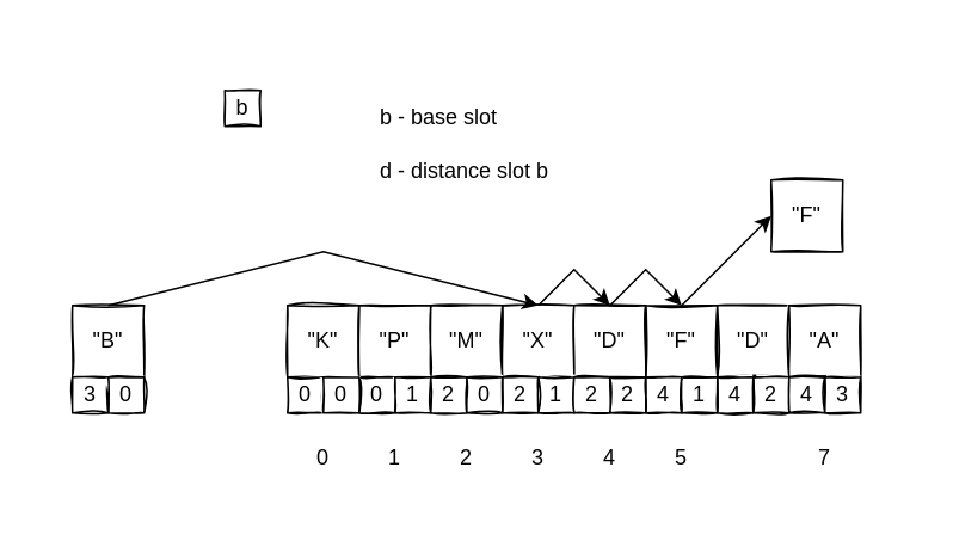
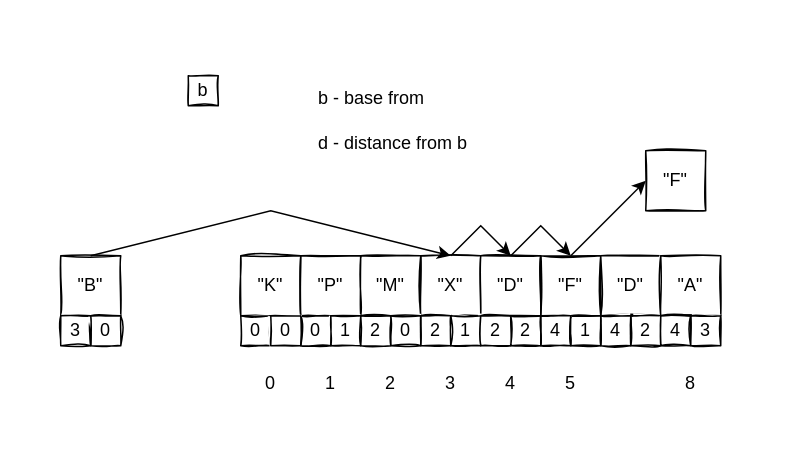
  <mxCell id="0" />
  <mxCell id="1" parent="0" />
  <mxCell id="2" value="&quot;K&quot;" style="rounded=0;whiteSpace=wrap;html=1;sketch=1;" vertex="1" parent="1"><mxGeometry x="160" y="170" width="40" height="40" as="geometry" /></mxCell>
  <mxCell id="3" value="0" style="rounded=0;whiteSpace=wrap;html=1;sketch=1;" vertex="1" parent="1"><mxGeometry x="160" y="210" width="20" height="20" as="geometry" /></mxCell>
  <mxCell id="4" value="&quot;P&quot;" style="rounded=0;whiteSpace=wrap;html=1;sketch=1;" vertex="1" parent="1"><mxGeometry x="200" y="170" width="40" height="40" as="geometry" /></mxCell>
  <mxCell id="5" value="&quot;M&quot;" style="rounded=0;whiteSpace=wrap;html=1;sketch=1;" vertex="1" parent="1"><mxGeometry x="240" y="170" width="40" height="40" as="geometry" /></mxCell>
  <mxCell id="6" value="0" style="rounded=0;whiteSpace=wrap;html=1;sketch=1;" vertex="1" parent="1"><mxGeometry x="200" y="210" width="20" height="20" as="geometry" /></mxCell>
  <mxCell id="7" value="&quot;X&quot;" style="rounded=0;whiteSpace=wrap;html=1;sketch=1;" vertex="1" parent="1"><mxGeometry x="280" y="170" width="40" height="40" as="geometry" /></mxCell>
  <mxCell id="8" value="1" style="rounded=0;whiteSpace=wrap;html=1;sketch=1;" vertex="1" parent="1"><mxGeometry x="220" y="210" width="20" height="20" as="geometry" /></mxCell>
  <mxCell id="9" value="&quot;D&quot;" style="rounded=0;whiteSpace=wrap;html=1;sketch=1;" vertex="1" parent="1"><mxGeometry x="320" y="170" width="40" height="40" as="geometry" /></mxCell>
  <mxCell id="10" value="2" style="rounded=0;whiteSpace=wrap;html=1;sketch=1;" vertex="1" parent="1"><mxGeometry x="240" y="210" width="20" height="20" as="geometry" /></mxCell>
  <mxCell id="11" value="&quot;F&quot;" style="rounded=0;whiteSpace=wrap;html=1;sketch=1;" vertex="1" parent="1"><mxGeometry x="360" y="170" width="40" height="40" as="geometry" /></mxCell>
  <mxCell id="12" value="0" style="rounded=0;whiteSpace=wrap;html=1;sketch=1;" vertex="1" parent="1"><mxGeometry x="260" y="210" width="20" height="20" as="geometry" /></mxCell>
  <mxCell id="13" value="&quot;D&quot;" style="rounded=0;whiteSpace=wrap;html=1;sketch=1;" vertex="1" parent="1"><mxGeometry x="400" y="170" width="40" height="40" as="geometry" /></mxCell>
  <mxCell id="14" value="2" style="rounded=0;whiteSpace=wrap;html=1;sketch=1;" vertex="1" parent="1"><mxGeometry x="280" y="210" width="20" height="20" as="geometry" /></mxCell>
  <mxCell id="15" value="&quot;A&quot;" style="rounded=0;whiteSpace=wrap;html=1;sketch=1;" vertex="1" parent="1"><mxGeometry x="440" y="170" width="40" height="40" as="geometry" /></mxCell>
  <mxCell id="16" value="1" style="rounded=0;whiteSpace=wrap;html=1;sketch=1;" vertex="1" parent="1"><mxGeometry x="300" y="210" width="20" height="20" as="geometry" /></mxCell>
  <mxCell id="17" value="0" style="rounded=0;whiteSpace=wrap;html=1;sketch=1;" vertex="1" parent="1"><mxGeometry x="180" y="210" width="20" height="20" as="geometry" /></mxCell>
  <mxCell id="18" value="2" style="rounded=0;whiteSpace=wrap;html=1;sketch=1;" vertex="1" parent="1"><mxGeometry x="320" y="210" width="20" height="20" as="geometry" /></mxCell>
  <mxCell id="19" value="4" style="rounded=0;whiteSpace=wrap;html=1;sketch=1;" vertex="1" parent="1"><mxGeometry x="360" y="210" width="20" height="20" as="geometry" /></mxCell>
  <mxCell id="20" value="1" style="rounded=0;whiteSpace=wrap;html=1;sketch=1;" vertex="1" parent="1"><mxGeometry x="380" y="210" width="20" height="20" as="geometry" /></mxCell>
  <mxCell id="21" value="4" style="rounded=0;whiteSpace=wrap;html=1;sketch=1;" vertex="1" parent="1"><mxGeometry x="400" y="210" width="20" height="20" as="geometry" /></mxCell>
  <mxCell id="22" value="2" style="rounded=0;whiteSpace=wrap;html=1;sketch=1;" vertex="1" parent="1"><mxGeometry x="420" y="210" width="20" height="20" as="geometry" /></mxCell>
  <mxCell id="23" value="4" style="rounded=0;whiteSpace=wrap;html=1;sketch=1;" vertex="1" parent="1"><mxGeometry x="440" y="210" width="20" height="20" as="geometry" /></mxCell>
  <mxCell id="24" value="3" style="rounded=0;whiteSpace=wrap;html=1;sketch=1;" vertex="1" parent="1"><mxGeometry x="460" y="210" width="20" height="20" as="geometry" /></mxCell>
  <mxCell id="25" value="2" style="rounded=0;whiteSpace=wrap;html=1;sketch=1;" vertex="1" parent="1"><mxGeometry x="340" y="210" width="20" height="20" as="geometry" /></mxCell>
  <mxCell id="26" value="b" style="rounded=0;whiteSpace=wrap;html=1;sketch=1;" vertex="1" parent="1"><mxGeometry x="125" y="50" width="20" height="20" as="geometry" /></mxCell>
- <mxCell id="27" value="b - base slot" style="text;html=1;strokeColor=none;fillColor=none;align=left;verticalAlign=middle;whiteSpace=wrap;rounded=0;sketch=1;" vertex="1" parent="1"><mxGeometry x="210" y="50" width="100" height="30" as="geometry" /></mxCell>
- <mxCell id="28" value="d - distance slot b" style="text;html=1;strokeColor=none;fillColor=none;align=left;verticalAlign=middle;whiteSpace=wrap;rounded=0;sketch=1;" vertex="1" parent="1"><mxGeometry x="210" y="80" width="130" height="30" as="geometry" /></mxCell>
+ <mxCell id="27" value="b - base from" style="text;html=1;strokeColor=none;fillColor=none;align=left;verticalAlign=middle;whiteSpace=wrap;rounded=0;sketch=1;" vertex="1" parent="1"><mxGeometry x="210" y="50" width="100" height="30" as="geometry" /></mxCell>
+ <mxCell id="28" value="d - distance from b" style="text;html=1;strokeColor=none;fillColor=none;align=left;verticalAlign=middle;whiteSpace=wrap;rounded=0;sketch=1;" vertex="1" parent="1"><mxGeometry x="210" y="80" width="130" height="30" as="geometry" /></mxCell>
  <mxCell id="29" value="0" style="text;html=1;strokeColor=none;fillColor=none;align=center;verticalAlign=middle;whiteSpace=wrap;rounded=0;sketch=1;" vertex="1" parent="1"><mxGeometry x="160" y="240" width="40" height="30" as="geometry" /></mxCell>
  <mxCell id="30" value="1" style="text;html=1;strokeColor=none;fillColor=none;align=center;verticalAlign=middle;whiteSpace=wrap;rounded=0;sketch=1;" vertex="1" parent="1"><mxGeometry x="200" y="240" width="40" height="30" as="geometry" /></mxCell>
  <mxCell id="31" value="2" style="text;html=1;strokeColor=none;fillColor=none;align=center;verticalAlign=middle;whiteSpace=wrap;rounded=0;sketch=1;" vertex="1" parent="1"><mxGeometry x="240" y="240" width="40" height="30" as="geometry" /></mxCell>
  <mxCell id="32" value="3" style="text;html=1;strokeColor=none;fillColor=none;align=center;verticalAlign=middle;whiteSpace=wrap;rounded=0;sketch=1;" vertex="1" parent="1"><mxGeometry x="280" y="240" width="40" height="30" as="geometry" /></mxCell>
  <mxCell id="33" value="4" style="text;html=1;strokeColor=none;fillColor=none;align=center;verticalAlign=middle;whiteSpace=wrap;rounded=0;sketch=1;" vertex="1" parent="1"><mxGeometry x="320" y="240" width="40" height="30" as="geometry" /></mxCell>
  <mxCell id="34" value="5" style="text;html=1;strokeColor=none;fillColor=none;align=center;verticalAlign=middle;whiteSpace=wrap;rounded=0;sketch=1;" vertex="1" parent="1"><mxGeometry x="360" y="240" width="40" height="30" as="geometry" /></mxCell>
- <mxCell id="35" value="7" style="text;html=1;strokeColor=none;fillColor=none;align=center;verticalAlign=middle;whiteSpace=wrap;rounded=0;sketch=1;" vertex="1" parent="1"><mxGeometry x="440" y="240" width="40" height="30" as="geometry" /></mxCell>
+ <mxCell id="35" value="8" style="text;html=1;strokeColor=none;fillColor=none;align=center;verticalAlign=middle;whiteSpace=wrap;rounded=0;sketch=1;" vertex="1" parent="1"><mxGeometry x="440" y="240" width="40" height="30" as="geometry" /></mxCell>
  <mxCell id="36" value="&quot;B&quot;" style="rounded=0;whiteSpace=wrap;html=1;sketch=1;" vertex="1" parent="1"><mxGeometry x="40" y="170" width="40" height="40" as="geometry" /></mxCell>
  <mxCell id="37" value="3" style="rounded=0;whiteSpace=wrap;html=1;sketch=1;" vertex="1" parent="1"><mxGeometry x="40" y="210" width="20" height="20" as="geometry" /></mxCell>
  <mxCell id="38" value="0" style="rounded=0;whiteSpace=wrap;html=1;sketch=1;" vertex="1" parent="1"><mxGeometry x="60" y="210" width="20" height="20" as="geometry" /></mxCell>
  <mxCell id="39" value="" style="endArrow=classic;html=1;rounded=0;exitX=0.5;exitY=0;exitDx=0;exitDy=0;entryX=0.5;entryY=0;entryDx=0;entryDy=0;" edge="1" parent="1" source="36" target="7"><mxGeometry width="50" height="50" relative="1" as="geometry"><mxPoint x="210" y="270" as="sourcePoint" /><mxPoint x="260" y="220" as="targetPoint" /><Array as="points"><mxPoint x="180" y="140" /></Array></mxGeometry></mxCell>
  <mxCell id="40" value="" style="endArrow=classic;html=1;rounded=0;exitX=0.5;exitY=0;exitDx=0;exitDy=0;entryX=0.5;entryY=0;entryDx=0;entryDy=0;" edge="1" parent="1" source="7" target="9"><mxGeometry width="50" height="50" relative="1" as="geometry"><mxPoint x="210" y="270" as="sourcePoint" /><mxPoint x="260" y="220" as="targetPoint" /><Array as="points"><mxPoint x="320" y="150" /></Array></mxGeometry></mxCell>
  <mxCell id="41" value="" style="endArrow=classic;html=1;rounded=0;exitX=0.5;exitY=0;exitDx=0;exitDy=0;entryX=0.5;entryY=0;entryDx=0;entryDy=0;" edge="1" parent="1"><mxGeometry width="50" height="50" relative="1" as="geometry"><mxPoint x="340" y="170" as="sourcePoint" /><mxPoint x="380" y="170" as="targetPoint" /><Array as="points"><mxPoint x="360" y="150" /></Array></mxGeometry></mxCell>
  <mxCell id="42" value="" style="endArrow=classic;html=1;rounded=0;" edge="1" parent="1"><mxGeometry width="50" height="50" relative="1" as="geometry"><mxPoint x="380" y="170" as="sourcePoint" /><mxPoint x="430" y="120" as="targetPoint" /></mxGeometry></mxCell>
  <mxCell id="43" value="&quot;F&quot;" style="rounded=0;whiteSpace=wrap;html=1;sketch=1;" vertex="1" parent="1"><mxGeometry x="430" y="100" width="40" height="40" as="geometry" /></mxCell>
  <mxCell id="44" value="" style="rounded=0;whiteSpace=wrap;html=1;sketch=1;align=left;fillColor=none;strokeColor=none;" vertex="1" parent="1"><mxGeometry x="20" y="20" width="490" height="270" as="geometry" /></mxCell>
